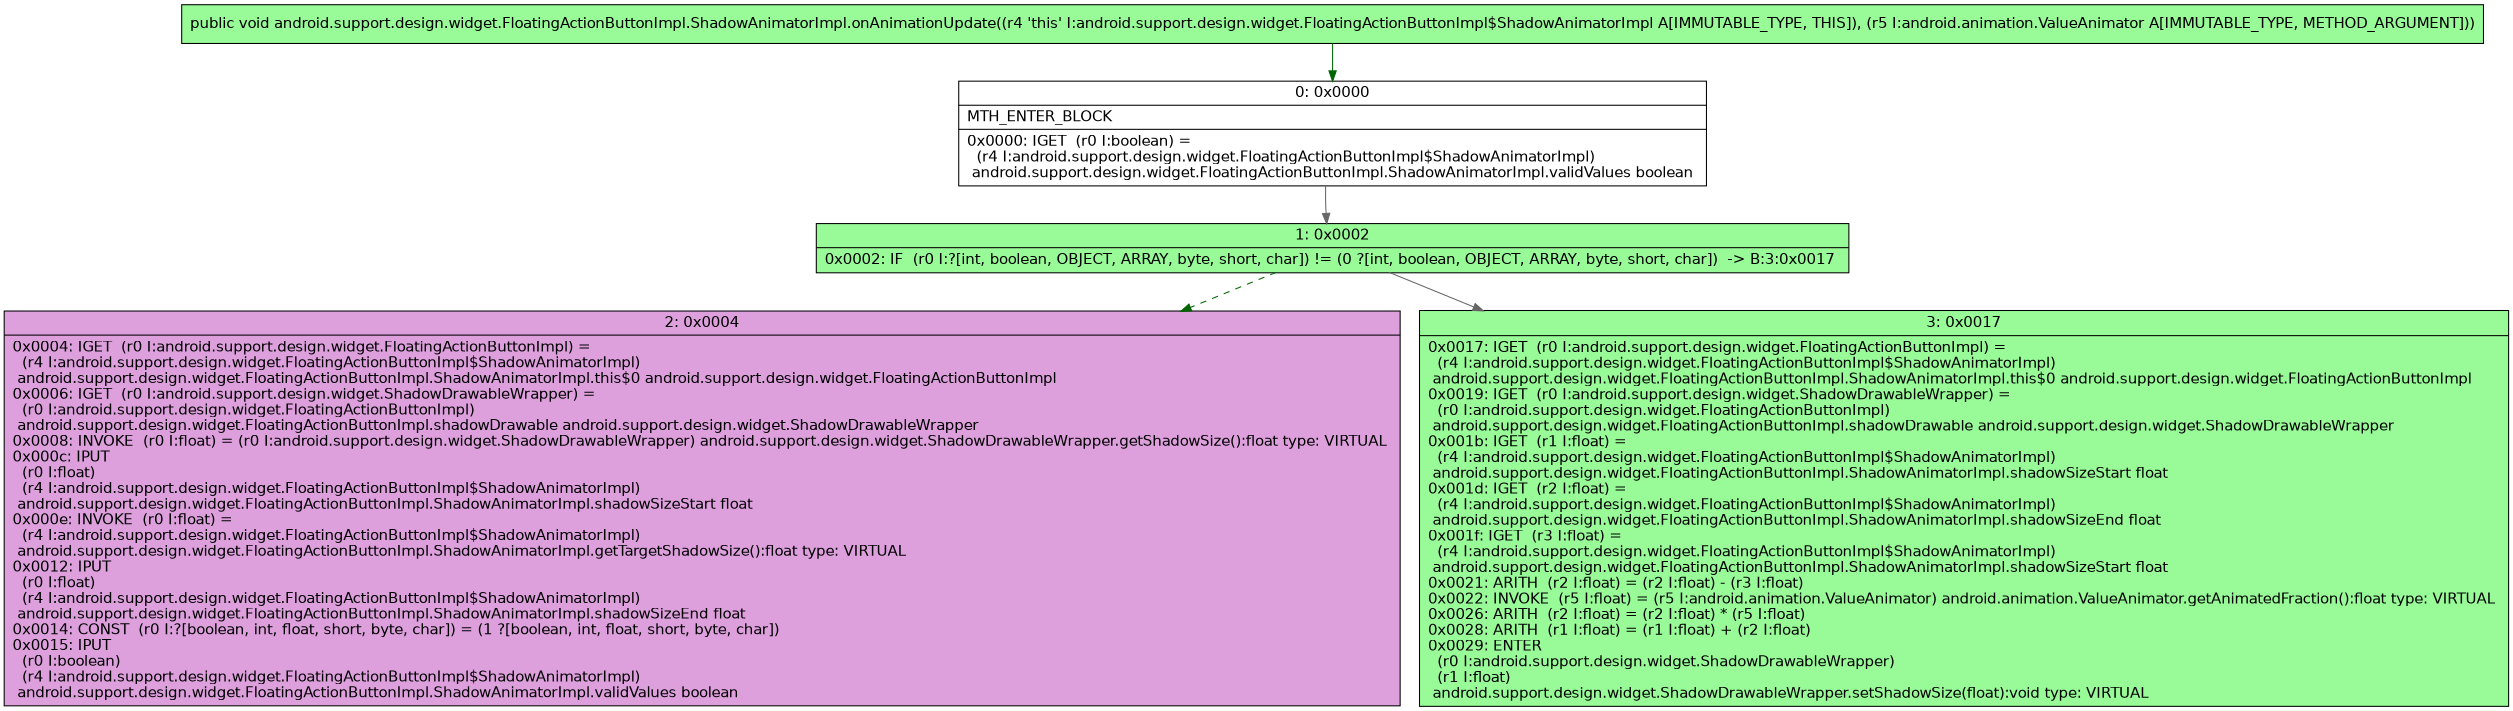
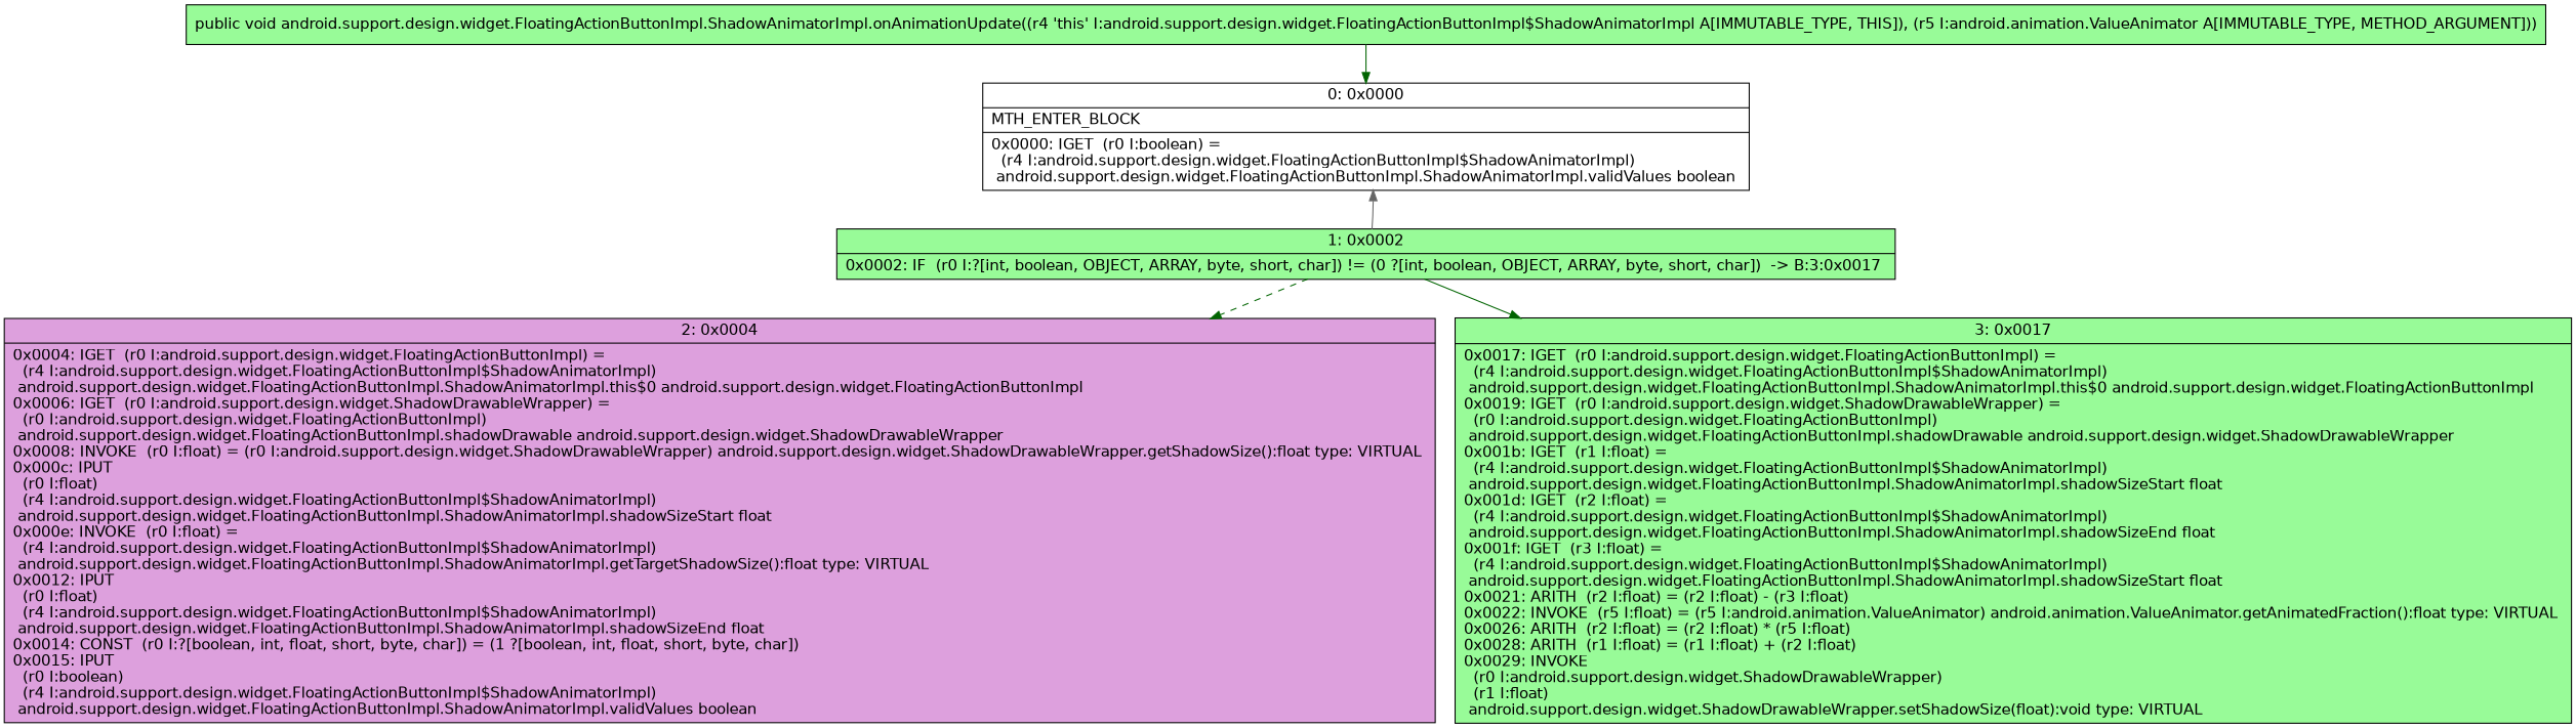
  digraph {
    fontname="DejaVu Sans"
    node [fillcolor=palegreen fontname="DejaVu Sans" shape=record style=filled]
    edge [color=gray40 fontname="DejaVu Sans"]
    n1 [fillcolor=white label="{0\:\ 0x0000|MTH_ENTER_BLOCK\l|0x0000: IGET  (r0 I:boolean) = \l  (r4 I:android.support.design.widget.FloatingActionButtonImpl$ShadowAnimatorImpl)\l android.support.design.widget.FloatingActionButtonImpl.ShadowAnimatorImpl.validValues boolean \l}"]
    n2 [label="{1\:\ 0x0002|0x0002: IF  (r0 I:?[int, boolean, OBJECT, ARRAY, byte, short, char]) != (0 ?[int, boolean, OBJECT, ARRAY, byte, short, char])  \-\> B:3:0x0017 \l}"]
    n3 [fillcolor=plum label="{2\:\ 0x0004|0x0004: IGET  (r0 I:android.support.design.widget.FloatingActionButtonImpl) = \l  (r4 I:android.support.design.widget.FloatingActionButtonImpl$ShadowAnimatorImpl)\l android.support.design.widget.FloatingActionButtonImpl.ShadowAnimatorImpl.this$0 android.support.design.widget.FloatingActionButtonImpl \l0x0006: IGET  (r0 I:android.support.design.widget.ShadowDrawableWrapper) = \l  (r0 I:android.support.design.widget.FloatingActionButtonImpl)\l android.support.design.widget.FloatingActionButtonImpl.shadowDrawable android.support.design.widget.ShadowDrawableWrapper \l0x0008: INVOKE  (r0 I:float) = (r0 I:android.support.design.widget.ShadowDrawableWrapper) android.support.design.widget.ShadowDrawableWrapper.getShadowSize():float type: VIRTUAL \l0x000c: IPUT  \l  (r0 I:float)\l  (r4 I:android.support.design.widget.FloatingActionButtonImpl$ShadowAnimatorImpl)\l android.support.design.widget.FloatingActionButtonImpl.ShadowAnimatorImpl.shadowSizeStart float \l0x000e: INVOKE  (r0 I:float) = \l  (r4 I:android.support.design.widget.FloatingActionButtonImpl$ShadowAnimatorImpl)\l android.support.design.widget.FloatingActionButtonImpl.ShadowAnimatorImpl.getTargetShadowSize():float type: VIRTUAL \l0x0012: IPUT  \l  (r0 I:float)\l  (r4 I:android.support.design.widget.FloatingActionButtonImpl$ShadowAnimatorImpl)\l android.support.design.widget.FloatingActionButtonImpl.ShadowAnimatorImpl.shadowSizeEnd float \l0x0014: CONST  (r0 I:?[boolean, int, float, short, byte, char]) = (1 ?[boolean, int, float, short, byte, char]) \l0x0015: IPUT  \l  (r0 I:boolean)\l  (r4 I:android.support.design.widget.FloatingActionButtonImpl$ShadowAnimatorImpl)\l android.support.design.widget.FloatingActionButtonImpl.ShadowAnimatorImpl.validValues boolean \l}"]
-   n4 [label="{3\:\ 0x0017|0x0017: IGET  (r0 I:android.support.design.widget.FloatingActionButtonImpl) = \l  (r4 I:android.support.design.widget.FloatingActionButtonImpl$ShadowAnimatorImpl)\l android.support.design.widget.FloatingActionButtonImpl.ShadowAnimatorImpl.this$0 android.support.design.widget.FloatingActionButtonImpl \l0x0019: IGET  (r0 I:android.support.design.widget.ShadowDrawableWrapper) = \l  (r0 I:android.support.design.widget.FloatingActionButtonImpl)\l android.support.design.widget.FloatingActionButtonImpl.shadowDrawable android.support.design.widget.ShadowDrawableWrapper \l0x001b: IGET  (r1 I:float) = \l  (r4 I:android.support.design.widget.FloatingActionButtonImpl$ShadowAnimatorImpl)\l android.support.design.widget.FloatingActionButtonImpl.ShadowAnimatorImpl.shadowSizeStart float \l0x001d: IGET  (r2 I:float) = \l  (r4 I:android.support.design.widget.FloatingActionButtonImpl$ShadowAnimatorImpl)\l android.support.design.widget.FloatingActionButtonImpl.ShadowAnimatorImpl.shadowSizeEnd float \l0x001f: IGET  (r3 I:float) = \l  (r4 I:android.support.design.widget.FloatingActionButtonImpl$ShadowAnimatorImpl)\l android.support.design.widget.FloatingActionButtonImpl.ShadowAnimatorImpl.shadowSizeStart float \l0x0021: ARITH  (r2 I:float) = (r2 I:float) \- (r3 I:float) \l0x0022: INVOKE  (r5 I:float) = (r5 I:android.animation.ValueAnimator) android.animation.ValueAnimator.getAnimatedFraction():float type: VIRTUAL \l0x0026: ARITH  (r2 I:float) = (r2 I:float) * (r5 I:float) \l0x0028: ARITH  (r1 I:float) = (r1 I:float) + (r2 I:float) \l0x0029: ENTER  \l  (r0 I:android.support.design.widget.ShadowDrawableWrapper)\l  (r1 I:float)\l android.support.design.widget.ShadowDrawableWrapper.setShadowSize(float):void type: VIRTUAL \l}"]
+   n4 [label="{3\:\ 0x0017|0x0017: IGET  (r0 I:android.support.design.widget.FloatingActionButtonImpl) = \l  (r4 I:android.support.design.widget.FloatingActionButtonImpl$ShadowAnimatorImpl)\l android.support.design.widget.FloatingActionButtonImpl.ShadowAnimatorImpl.this$0 android.support.design.widget.FloatingActionButtonImpl \l0x0019: IGET  (r0 I:android.support.design.widget.ShadowDrawableWrapper) = \l  (r0 I:android.support.design.widget.FloatingActionButtonImpl)\l android.support.design.widget.FloatingActionButtonImpl.shadowDrawable android.support.design.widget.ShadowDrawableWrapper \l0x001b: IGET  (r1 I:float) = \l  (r4 I:android.support.design.widget.FloatingActionButtonImpl$ShadowAnimatorImpl)\l android.support.design.widget.FloatingActionButtonImpl.ShadowAnimatorImpl.shadowSizeStart float \l0x001d: IGET  (r2 I:float) = \l  (r4 I:android.support.design.widget.FloatingActionButtonImpl$ShadowAnimatorImpl)\l android.support.design.widget.FloatingActionButtonImpl.ShadowAnimatorImpl.shadowSizeEnd float \l0x001f: IGET  (r3 I:float) = \l  (r4 I:android.support.design.widget.FloatingActionButtonImpl$ShadowAnimatorImpl)\l android.support.design.widget.FloatingActionButtonImpl.ShadowAnimatorImpl.shadowSizeStart float \l0x0021: ARITH  (r2 I:float) = (r2 I:float) \- (r3 I:float) \l0x0022: INVOKE  (r5 I:float) = (r5 I:android.animation.ValueAnimator) android.animation.ValueAnimator.getAnimatedFraction():float type: VIRTUAL \l0x0026: ARITH  (r2 I:float) = (r2 I:float) * (r5 I:float) \l0x0028: ARITH  (r1 I:float) = (r1 I:float) + (r2 I:float) \l0x0029: INVOKE  \l  (r0 I:android.support.design.widget.ShadowDrawableWrapper)\l  (r1 I:float)\l android.support.design.widget.ShadowDrawableWrapper.setShadowSize(float):void type: VIRTUAL \l}"]
    n5 [label="{public void android.support.design.widget.FloatingActionButtonImpl.ShadowAnimatorImpl.onAnimationUpdate((r4 'this' I:android.support.design.widget.FloatingActionButtonImpl$ShadowAnimatorImpl A[IMMUTABLE_TYPE, THIS]), (r5 I:android.animation.ValueAnimator A[IMMUTABLE_TYPE, METHOD_ARGUMENT])) }"]
-   n1 -> n2
+   n2 -> n1
    n2 -> n3 [color=darkgreen style=dashed]
-   n2 -> n4
+   n2 -> n4 [color=darkgreen]
    n5 -> n1 [color=darkgreen]
  }
